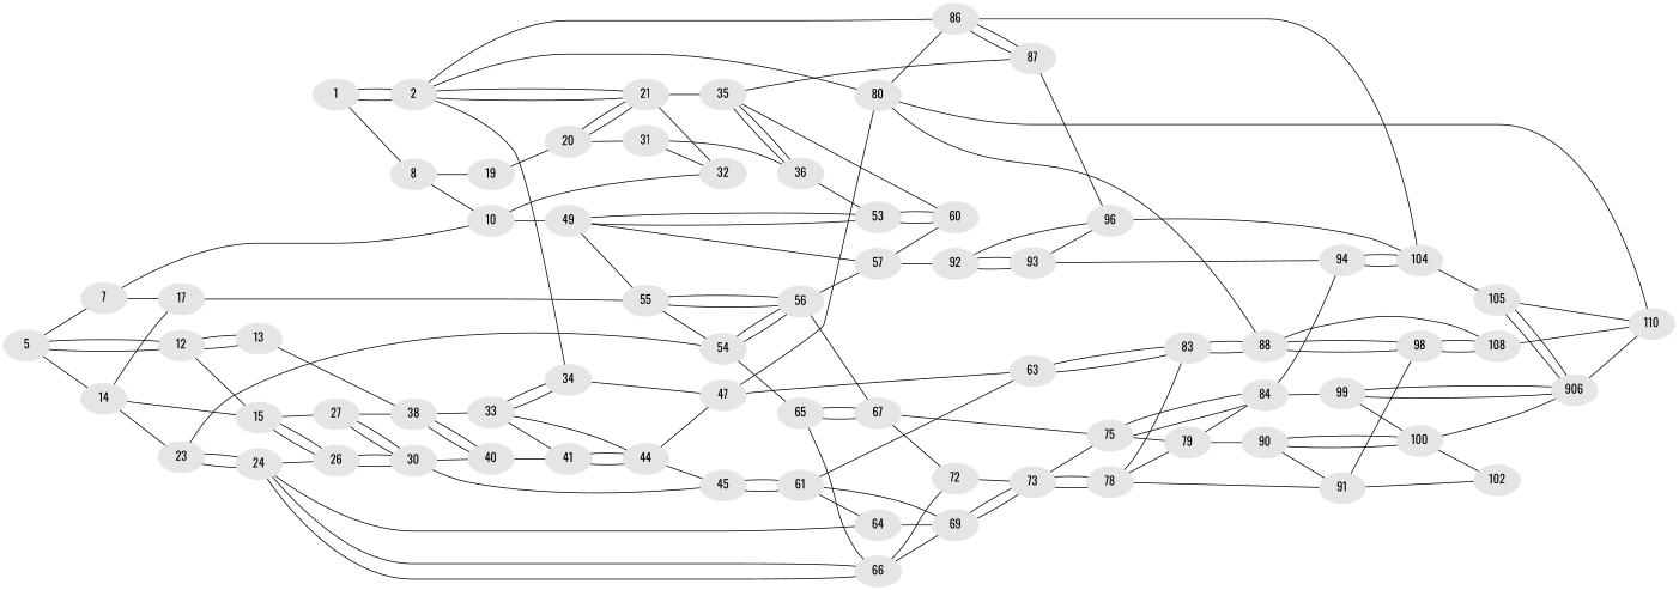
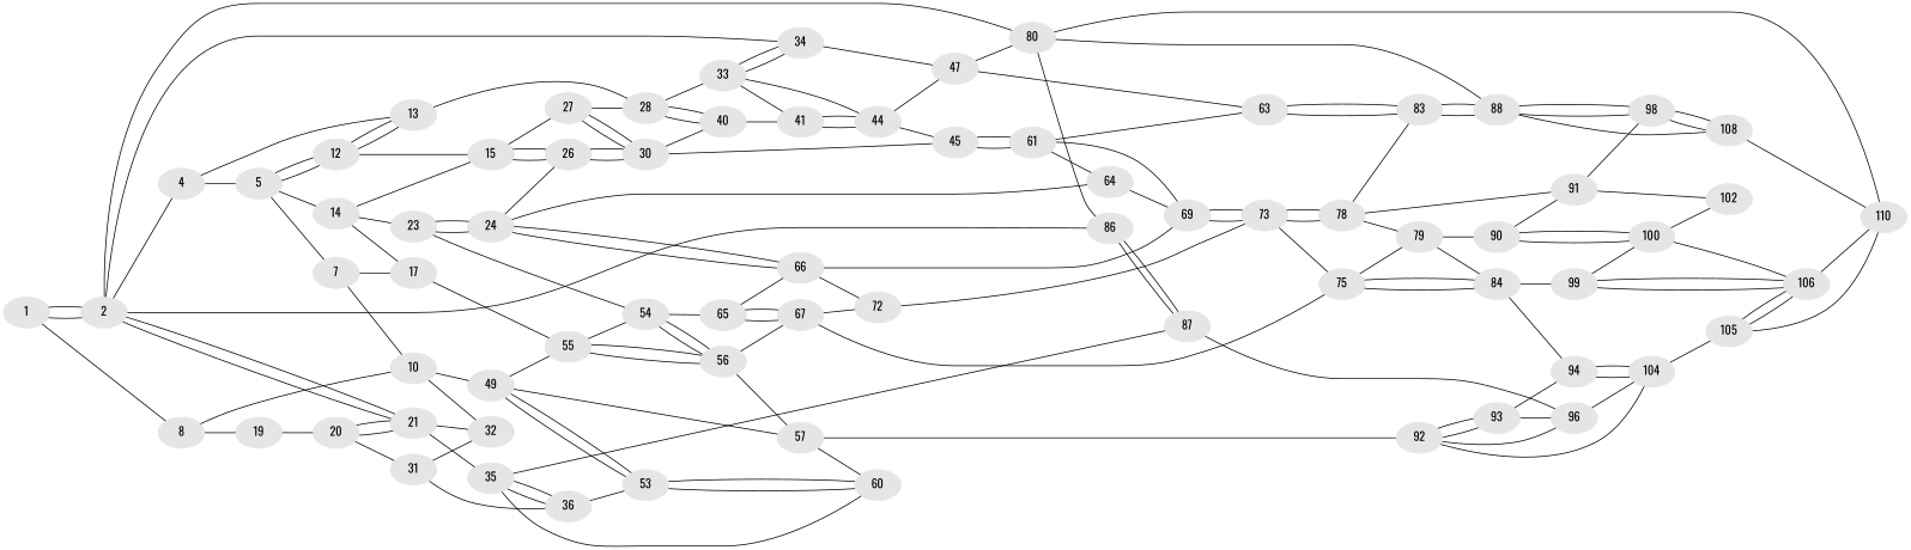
  graph {
    fontname=Oswald
    rankdir=LR
    node [color=gray90 fontname=Oswald style=filled]
    edge [fontname=Oswald]
    2 [super="+3"]
    1
    8 [super="+9"]
+   4
    21
    34
    80 [super="+81"]
    86
    10 [super="+39"]
    19 [super="+22"]
    5 [super="+6"]
    13
    32 [super="+38"]
    35 [super="+77"]
    47 [super="+48"]
    88 [super="+89"]
    110 [super="+112"]
    87
    104 [super="+107"]
    7 [super="+11"]
    12
    14 [super="+18"]
-   28 [super="+29" label=38]
+   28 [super="+29"]
    17
    15 [super="+16"]
    23
    49 [super="+50"]
    n28 [label=55 super="+52"]
    20
    53
    57 [super="+58"]
    26
    27
    33 [super="+42"]
    40
    24 [super="+25"]
    54 [super="+55"]
    30 [super="+43"]
    56 [super="+59"]
    31 [super="+37"]
    36
    60
    64
    66 [super="+68"]
    65
    69 [super="+70"]
    72
    45
    41
    44 [super="+46"]
    61 [super="+62"]
    63
    96 [super="+103"]
    83
    92
    67 [super="+71"]
    75 [super="+76"]
    93
    73 [super="+74"]
    79 [super="+85"]
    84 [super="+95"]
    78 [super="+82"]
    91 [super="+97"]
    90
    94
    99
    98
    102
    100 [super="+101"]
    108 [super="+111"]
-   106 [super="+109" label=906]
+   106 [super="+109"]
    105
+   2 -- 4
    2 -- 21
    2 -- 21
    2 -- 34
    2 -- 80
    2 -- 86
    1 -- 2
    1 -- 2
    1 -- 8
    8 -- 10
    8 -- 19 [weight=2]
+   4 -- 5
+   4 -- 13
    21 -- 32
    21 -- 35
    34 -- 47
    80 -- 86
    80 -- 88
    80 -- 110
    86 -- 87
    86 -- 87
-   86 -- 104
+   92 -- 104
    10 -- 32
    10 -- 49
    19 -- 20
    5 -- 7
    5 -- 12
    5 -- 12
    5 -- 14
    13 -- 28
    35 -- 87
    35 -- 36
    35 -- 36
    35 -- 60
    47 -- 80
    47 -- 63
    88 -- 98
    88 -- 98
    88 -- 108
    87 -- 96
    104 -- 105
    7 -- 10
    7 -- 17
    12 -- 13
    12 -- 13
    12 -- 15
    14 -- 17
    14 -- 15
    14 -- 23
    28 -- 33
    28 -- 40
    28 -- 40
    17 -- n28
    15 -- 26
    15 -- 26
    15 -- 27
    23 -- 24
    23 -- 24
    23 -- 54
    49 -- n28
    49 -- 53
    49 -- 53
    49 -- 57
    n28 -- 54
    n28 -- 56
    n28 -- 56
    20 -- 21
    20 -- 21
    20 -- 31
    53 -- 60
    53 -- 60
    57 -- 60
    57 -- 92
    26 -- 30
    26 -- 30
    27 -- 28
    27 -- 30
    27 -- 30
    33 -- 34
    33 -- 34
    33 -- 41
    33 -- 44
    40 -- 41
    24 -- 26
    24 -- 64
    24 -- 66
    24 -- 66
    54 -- 56
    54 -- 56
    54 -- 65
    30 -- 40
    30 -- 45
    56 -- 57
    56 -- 67
    31 -- 32 [weight=2]
    31 -- 36
    36 -- 53
    64 -- 69
    66 -- 69
    66 -- 72
    65 -- 66
    65 -- 67
    65 -- 67
    69 -- 73
    69 -- 73
    72 -- 73
    45 -- 61
    45 -- 61
    41 -- 44
    41 -- 44
    44 -- 47
    44 -- 45
    61 -- 64
    61 -- 69
    61 -- 63
    63 -- 83
    63 -- 83
    96 -- 104
    83 -- 88
    83 -- 88
    92 -- 96
    92 -- 93
    92 -- 93
    67 -- 72
    67 -- 75
    75 -- 79
    75 -- 84
    75 -- 84
    93 -- 96
    93 -- 94
    73 -- 75
    73 -- 78
    73 -- 78
    79 -- 84
    79 -- 90
    84 -- 94
    84 -- 99
    78 -- 83
    78 -- 79
    78 -- 91
    91 -- 98
    91 -- 102
    90 -- 91
    90 -- 100
    90 -- 100
    94 -- 104
    94 -- 104
    99 -- 100
    99 -- 106
    99 -- 106
    98 -- 108
    98 -- 108
    100 -- 102
    100 -- 106
    108 -- 110
    106 -- 110
    105 -- 110
    105 -- 106
    105 -- 106
  }
